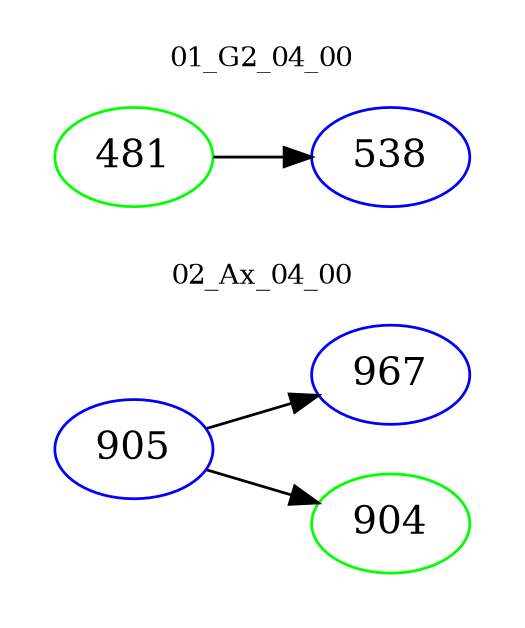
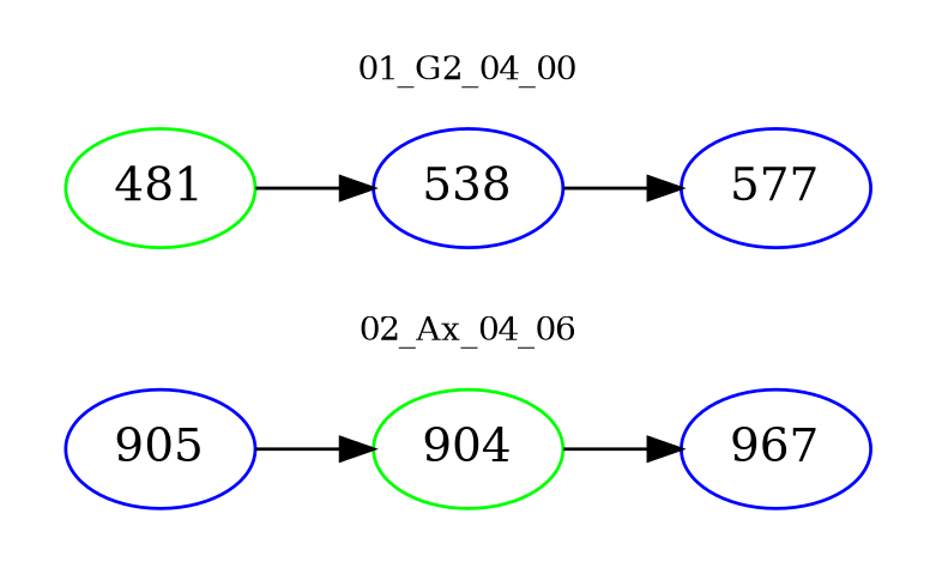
  digraph {
    rankdir=LR
    node [color=blue]
    edge [color=black]
    n1 [label=905]
    n2 [color=green label=904]
    n3 [label=967]
    n4 [label=538]
    n5 [color=green label=481]
+   n6 [label=577]
    subgraph cluster_1 {
      color=white
      fontsize=10
-     label="02_Ax_04_00"
+     label="02_Ax_04_06"
      n1
      n2
      n3
    }
    subgraph cluster_2 {
      color=white
      fontsize=10
      label="01_G2_04_00"
      n4
      n5
+     n6
    }
    n1 -> n2
-   n1 -> n3
+   n2 -> n3
+   n4 -> n6
    n5 -> n4
  }
